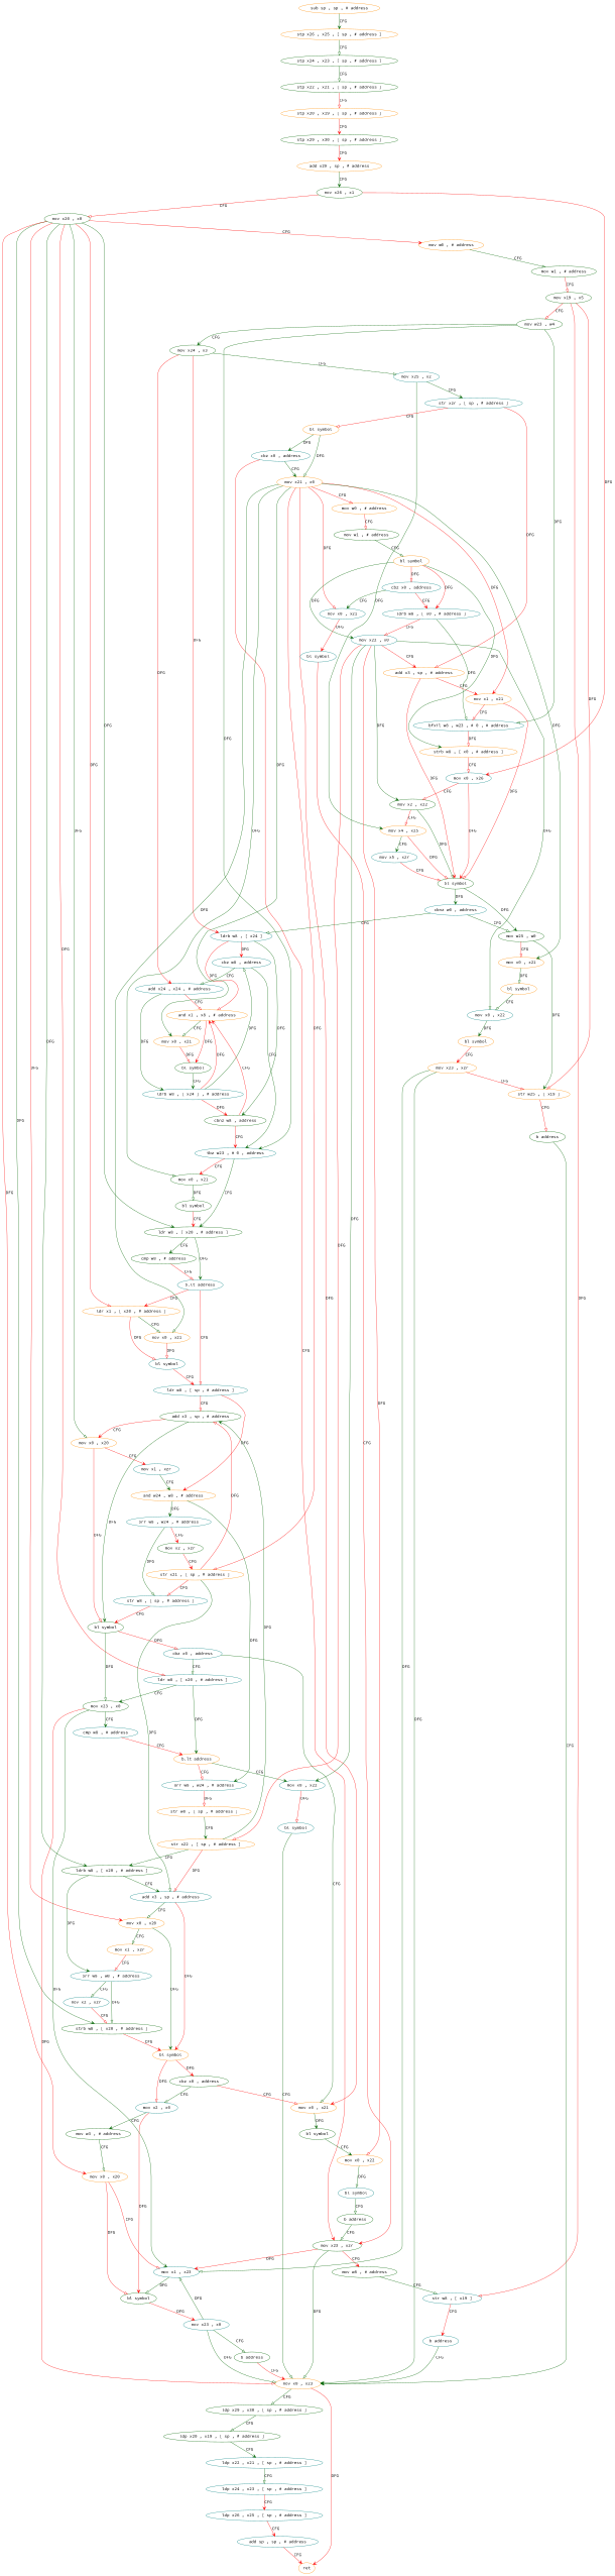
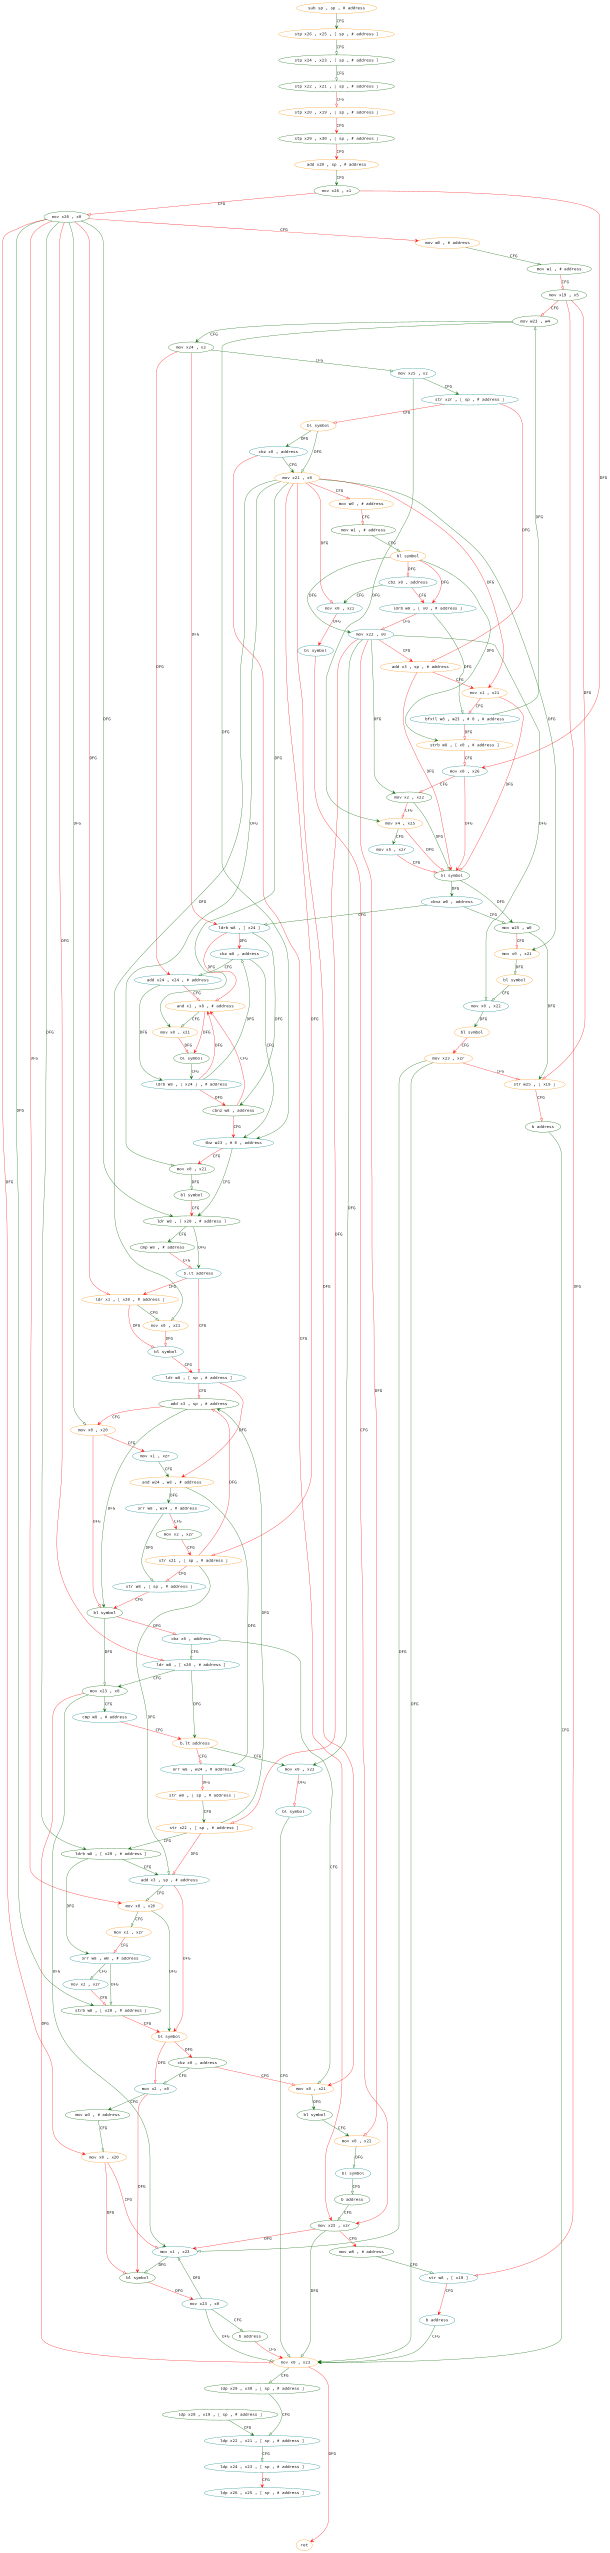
  digraph {
    fontname="Source Code Pro"
    node [color=teal fontname="Source Code Pro"]
    edge [arrowhead=vee color=red fontname="Source Code Pro"]
    n1 [color=darkorange label="sub sp , sp , # address"]
    n2 [color=darkorange label="stp x26 , x25 , [ sp , # address ]"]
    n3 [color=darkgreen label="stp x24 , x23 , [ sp , # address ]"]
    n4 [color=darkgreen label="stp x22 , x21 , [ sp , # address ]"]
    n5 [color=darkorange label="stp x20 , x19 , [ sp , # address ]"]
    n6 [color=darkgreen label="stp x29 , x30 , [ sp , # address ]"]
    n7 [color=darkorange label="add x29 , sp , # address"]
    n8 [color=darkgreen label="mov x26 , x1"]
    n9 [color=darkgreen label="mov x20 , x0"]
    n10 [label="mov x0 , x26"]
    n11 [color=darkorange label="mov w0 , # address"]
    n12 [color=darkgreen label="ldr w8 , [ x20 , # address ]"]
    n13 [color=darkorange label="ldr x1 , [ x20 , # address ]"]
    n14 [color=darkorange label="mov x0 , x20"]
    n15 [label="ldr w8 , [ x20 , # address ]"]
    n16 [color=darkgreen label="ldrb w8 , [ x20 , # address ]"]
    n17 [color=darkorange label="mov x0 , x20"]
    n18 [color=darkgreen label="strb w8 , [ x20 , # address ]"]
    n19 [color=darkorange label="mov x0 , x20"]
    n20 [color=darkgreen label="mov x2 , x22"]
    n21 [color=darkgreen label="bl symbol"]
    n22 [color=darkgreen label="mov w1 , # address"]
    n23 [color=darkgreen label="cmp w8 , # address"]
    n24 [label="b.lt address"]
    n25 [color=darkorange label="mov x0 , x21"]
    n26 [label="bl symbol"]
    n27 [color=darkgreen label="bl symbol"]
    n28 [label="mov x1 , xzr"]
    n29 [color=darkgreen label="mov x23 , x0"]
    n30 [color=darkorange label="b.lt address"]
    n31 [label="add x3 , sp , # address"]
    n32 [label="orr w8 , w8 , # address"]
    n33 [color=darkorange label="bl symbol"]
    n34 [color=darkorange label="mov x1 , xzr"]
    n35 [label="mov x1 , x23"]
    n36 [color=darkgreen label="bl symbol"]
    n37 [color=darkgreen label="mov x19 , x5"]
    n38 [color=darkgreen label="mov w23 , w4"]
    n39 [label="str w8 , [ x19 ]"]
    n40 [color=darkorange label="str w25 , [ x19 ]"]
    n41 [color=darkgreen label="mov x24 , x3"]
    n42 [label="bfxil w8 , w23 , # 0 , # address"]
    n43 [label="tbz w23 , # 0 , address"]
    n44 [label="b address"]
    n45 [color=darkgreen label="b address"]
    n46 [label="mov x25 , x2"]
    n47 [label="ldrb w8 , [ x24 ]"]
    n48 [label="add x24 , x24 , # address"]
    n49 [color=darkorange label="strb w8 , [ x0 , # address ]"]
    n50 [color=darkgreen label="mov x0 , x21"]
    n51 [label="str xzr , [ sp , # address ]"]
    n52 [color=darkorange label="mov x4 , x25"]
    n53 [label="cbz w8 , address"]
    n54 [color=darkorange label="and x1 , x8 , # address"]
    n55 [color=darkgreen label="cbnz w8 , address"]
    n56 [label="ldrb w8 , [ x24 ] , # address"]
    n57 [color=darkorange label="bl symbol"]
    n58 [color=darkorange label="add x3 , sp , # address"]
    n59 [label="mov x5 , xzr"]
    n60 [label="cbz x0 , address"]
    n61 [color=darkorange label="mov x21 , x0"]
    n62 [color=darkorange label="mov x1 , x21"]
    n63 [color=darkgreen label="mov x23 , xzr"]
    n64 [color=darkorange label="mov w0 , # address"]
    n65 [label="mov x0 , x21"]
    n66 [color=darkorange label="mov x0 , x21"]
    n67 [color=darkorange label="mov x0 , x21"]
    n68 [color=darkorange label="str x21 , [ sp , # address ]"]
    n69 [color=darkorange label="mov x0 , x21"]
    n70 [color=darkgreen label="mov w8 , # address"]
    n71 [color=darkorange label="mov x0 , x23"]
    n72 [color=darkgreen label="ldp x29 , x30 , [ sp , # address ]"]
    n73 [color=darkorange label=ret]
    n74 [color=darkgreen label="mov w1 , # address"]
    n75 [label="bl symbol"]
    n76 [color=darkorange label="bl symbol"]
    n77 [color=darkgreen label="bl symbol"]
    n78 [color=darkgreen label="bl symbol"]
    n79 [color=darkgreen label="add x3 , sp , # address"]
    n80 [label="str w8 , [ sp , # address ]"]
    n81 [color=darkgreen label="bl symbol"]
    n82 [color=darkgreen label="ldp x20 , x19 , [ sp , # address ]"]
    n83 [color=darkorange label="bl symbol"]
    n84 [label="cbz x0 , address"]
    n85 [label="ldrb w8 , [ x0 , # address ]"]
    n86 [label="mov x22 , x0"]
    n87 [label="mov x0 , x22"]
    n88 [color=darkorange label="mov x0 , x22"]
    n89 [label="mov x0 , x22"]
    n90 [color=darkorange label="str x22 , [ sp , # address ]"]
    n91 [label="ldp x22 , x21 , [ sp , # address ]"]
    n92 [label="ldp x24 , x23 , [ sp , # address ]"]
    n93 [label="ldp x26 , x25 , [ sp , # address ]"]
-   n94 [label="add sp , sp , # address"]
    n95 [color=darkorange label="bl symbol"]
    n96 [label="bl symbol"]
    n97 [label="bl symbol"]
    n98 [label="cbnz w0 , address"]
    n99 [color=darkgreen label="mov w25 , w0"]
    n100 [color=darkorange label="mov x23 , xzr"]
    n101 [label="ldr w8 , [ sp , # address ]"]
    n102 [color=darkorange label="and w24 , w8 , # address"]
    n103 [label="orr w8 , w24 , # address"]
    n104 [label="orr w8 , w24 , # address"]
    n105 [label="cbz x0 , address"]
    n106 [color=darkgreen label="mov x2 , xzr"]
    n107 [color=darkorange label="str w8 , [ sp , # address ]"]
    n108 [label="cmp w8 , # address"]
    n109 [color=darkgreen label="b address"]
    n110 [label="mov x2 , xzr"]
    n111 [color=darkgreen label="cbz x0 , address"]
    n112 [label="mov x2 , x0"]
    n113 [color=darkgreen label="mov w3 , # address"]
    n114 [label="mov x23 , x0"]
    n115 [color=darkgreen label="b address"]
    n1 -> n2 [color=darkgreen label=CFG]
    n2 -> n3 [arrowhead=onormal color=darkgreen label=CFG]
    n3 -> n4 [arrowhead=onormal color=darkgreen label=CFG]
    n4 -> n5 [arrowhead=onormal label=CFG]
    n5 -> n6 [label=CFG]
    n6 -> n7 [label=CFG]
    n7 -> n8 [color=darkgreen label=CFG]
    n8 -> n9 [arrowhead=onormal label=CFG]
    n8 -> n10 [label=DFG]
    n9 -> n11 [label=CFG]
    n9 -> n12 [color=darkgreen label=DFG]
    n9 -> n13 [arrowhead=onormal label=DFG]
    n9 -> n14 [arrowhead=onormal color=darkgreen label=DFG]
    n9 -> n15 [arrowhead=onormal label=DFG]
    n9 -> n16 [color=darkgreen label=DFG]
    n9 -> n17 [label=DFG]
    n9 -> n18 [color=darkgreen label=DFG]
    n9 -> n19 [label=DFG]
    n10 -> n20 [arrowhead=onormal label=CFG]
    n10 -> n21 [label=DFG]
    n11 -> n22 [arrowhead=onormal color=darkgreen label=CFG]
    n12 -> n23 [color=darkgreen label=CFG]
    n12 -> n24 [color=darkgreen label=DFG]
    n13 -> n25 [arrowhead=onormal color=darkgreen label=CFG]
    n13 -> n26 [arrowhead=onormal label=DFG]
    n14 -> n27 [arrowhead=onormal label=DFG]
    n14 -> n28 [label=CFG]
    n15 -> n29 [color=darkgreen label=CFG]
    n15 -> n30 [color=darkgreen label=DFG]
    n16 -> n31 [color=darkgreen label=CFG]
    n16 -> n32 [color=darkgreen label=DFG]
    n17 -> n33 [color=darkgreen label=DFG]
    n17 -> n34 [arrowhead=onormal color=darkgreen label=CFG]
    n18 -> n33 [label=CFG]
    n19 -> n35 [arrowhead=onormal label=CFG]
    n19 -> n36 [arrowhead=onormal label=DFG]
    n20 -> n21 [arrowhead=onormal color=darkgreen label=DFG]
    n20 -> n52 [arrowhead=onormal label=CFG]
    n21 -> n98 [color=darkgreen label=DFG]
    n21 -> n99 [color=darkgreen label=DFG]
    n22 -> n37 [arrowhead=onormal label=CFG]
    n23 -> n24 [arrowhead=onormal label=CFG]
    n24 -> n13 [label=CFG]
    n24 -> n101 [arrowhead=onormal label=CFG]
    n25 -> n26 [arrowhead=onormal label=DFG]
    n26 -> n101 [label=CFG]
    n27 -> n29 [arrowhead=onormal color=darkgreen label=DFG]
    n27 -> n105 [arrowhead=onormal label=DFG]
    n28 -> n102 [color=darkgreen label=CFG]
    n29 -> n35 [color=darkgreen label=DFG]
    n29 -> n71 [arrowhead=onormal label=DFG]
    n29 -> n108 [color=darkgreen label=CFG]
    n30 -> n89 [color=darkgreen label=CFG]
    n30 -> n104 [arrowhead=onormal label=CFG]
    n31 -> n17 [arrowhead=onormal color=darkgreen label=CFG]
    n31 -> n33 [label=DFG]
    n32 -> n18 [arrowhead=onormal color=darkgreen label=DFG]
    n32 -> n110 [arrowhead=onormal color=darkgreen label=CFG]
    n33 -> n111 [label=DFG]
    n33 -> n112 [arrowhead=onormal label=DFG]
    n34 -> n32 [arrowhead=onormal label=CFG]
    n35 -> n36 [arrowhead=onormal color=darkgreen label=DFG]
    n36 -> n114 [label=DFG]
    n37 -> n38 [arrowhead=onormal label=CFG]
    n37 -> n39 [arrowhead=onormal label=DFG]
    n37 -> n40 [arrowhead=onormal label=DFG]
    n38 -> n41 [color=darkgreen label=CFG]
-   n38 -> n42 [arrowhead=onormal color=darkgreen label=DFG]
+   n42 -> n38 [arrowhead=onormal color=darkgreen label=DFG]
    n38 -> n43 [color=darkgreen label=DFG]
    n39 -> n44 [label=CFG]
    n40 -> n45 [arrowhead=onormal label=CFG]
    n41 -> n46 [arrowhead=onormal color=darkgreen label=CFG]
    n41 -> n47 [label=DFG]
    n41 -> n48 [label=DFG]
    n42 -> n49 [arrowhead=onormal label=DFG]
    n43 -> n12 [color=darkgreen label=CFG]
    n43 -> n50 [label=CFG]
    n44 -> n71 [color=darkgreen label=CFG]
    n45 -> n71 [color=darkgreen label=CFG]
    n46 -> n51 [color=darkgreen label=CFG]
    n46 -> n52 [color=darkgreen label=DFG]
    n47 -> n53 [label=DFG]
    n47 -> n54 [arrowhead=onormal label=DFG]
    n47 -> n55 [color=darkgreen label=DFG]
    n48 -> n54 [arrowhead=onormal label=CFG]
    n48 -> n56 [color=darkgreen label=DFG]
    n49 -> n10 [arrowhead=onormal label=CFG]
    n50 -> n77 [arrowhead=onormal color=darkgreen label=DFG]
    n51 -> n57 [arrowhead=onormal label=CFG]
    n51 -> n58 [arrowhead=onormal label=DFG]
    n52 -> n21 [arrowhead=onormal label=DFG]
    n52 -> n59 [color=darkgreen label=CFG]
    n53 -> n43 [color=darkgreen label=CFG]
    n53 -> n48 [arrowhead=onormal color=darkgreen label=CFG]
    n54 -> n67 [arrowhead=onormal color=darkgreen label=CFG]
    n54 -> n78 [label=DFG]
    n55 -> n43 [label=CFG]
    n55 -> n54 [label=CFG]
    n56 -> n53 [arrowhead=onormal color=darkgreen label=DFG]
    n56 -> n54 [label=DFG]
    n56 -> n55 [label=DFG]
    n57 -> n60 [color=darkgreen label=DFG]
    n57 -> n61 [arrowhead=onormal color=darkgreen label=DFG]
    n58 -> n21 [label=DFG]
    n58 -> n62 [label=CFG]
    n59 -> n21 [arrowhead=onormal label=CFG]
    n60 -> n61 [color=darkgreen label=CFG]
    n60 -> n63 [label=CFG]
    n61 -> n25 [arrowhead=onormal color=darkgreen label=DFG]
    n61 -> n50 [arrowhead=onormal color=darkgreen label=DFG]
    n61 -> n62 [label=DFG]
    n61 -> n64 [arrowhead=onormal label=CFG]
    n61 -> n65 [arrowhead=onormal label=DFG]
    n61 -> n66 [color=darkgreen label=DFG]
    n61 -> n67 [color=darkgreen label=DFG]
    n61 -> n68 [arrowhead=onormal label=DFG]
    n61 -> n69 [label=DFG]
    n62 -> n21 [arrowhead=onormal label=DFG]
    n62 -> n42 [arrowhead=onormal label=CFG]
    n63 -> n35 [label=DFG]
    n63 -> n70 [label=CFG]
    n63 -> n71 [arrowhead=onormal color=darkgreen label=DFG]
    n64 -> n74 [arrowhead=onormal label=CFG]
    n65 -> n75 [label=DFG]
    n66 -> n76 [arrowhead=onormal color=darkgreen label=DFG]
    n67 -> n78 [arrowhead=onormal label=DFG]
    n68 -> n31 [arrowhead=onormal color=darkgreen label=DFG]
    n68 -> n79 [arrowhead=onormal label=DFG]
    n68 -> n80 [arrowhead=onormal label=CFG]
    n69 -> n81 [color=darkgreen label=DFG]
    n70 -> n39 [arrowhead=onormal color=darkgreen label=CFG]
    n71 -> n72 [arrowhead=onormal color=darkgreen label=CFG]
    n71 -> n73 [label=DFG]
-   n72 -> n82 [arrowhead=onormal color=darkgreen label=CFG]
+   n72 -> n91 [arrowhead=onormal color=darkgreen label=CFG]
    n74 -> n83 [arrowhead=onormal color=darkgreen label=CFG]
    n75 -> n63 [label=CFG]
    n76 -> n87 [arrowhead=onormal color=darkgreen label=CFG]
    n77 -> n12 [label=CFG]
    n78 -> n56 [color=darkgreen label=CFG]
    n79 -> n14 [label=CFG]
    n79 -> n27 [color=darkgreen label=DFG]
    n80 -> n27 [label=CFG]
    n81 -> n88 [color=darkgreen label=CFG]
    n82 -> n91 [color=darkgreen label=CFG]
    n83 -> n49 [color=darkgreen label=DFG]
    n83 -> n84 [arrowhead=onormal label=DFG]
    n83 -> n85 [label=DFG]
    n83 -> n86 [color=darkgreen label=DFG]
    n84 -> n65 [color=darkgreen label=CFG]
    n84 -> n85 [label=CFG]
    n85 -> n42 [arrowhead=onormal color=darkgreen label=DFG]
    n85 -> n86 [arrowhead=onormal label=CFG]
    n86 -> n20 [color=darkgreen label=DFG]
    n86 -> n58 [label=CFG]
    n86 -> n87 [arrowhead=onormal color=darkgreen label=DFG]
    n86 -> n88 [arrowhead=onormal label=DFG]
    n86 -> n89 [color=darkgreen label=DFG]
    n86 -> n90 [arrowhead=onormal label=DFG]
    n87 -> n95 [color=darkgreen label=DFG]
    n88 -> n96 [arrowhead=onormal color=darkgreen label=DFG]
    n89 -> n97 [arrowhead=onormal label=DFG]
    n90 -> n16 [color=darkgreen label=CFG]
    n90 -> n31 [arrowhead=onormal label=DFG]
    n90 -> n79 [color=darkgreen label=DFG]
    n91 -> n92 [arrowhead=onormal color=darkgreen label=CFG]
    n92 -> n93 [label=CFG]
-   n93 -> n94 [label=CFG]
-   n94 -> n73 [label=CFG]
    n95 -> n100 [label=CFG]
    n96 -> n109 [arrowhead=onormal color=darkgreen label=CFG]
    n97 -> n71 [arrowhead=onormal color=darkgreen label=CFG]
    n98 -> n47 [arrowhead=onormal color=darkgreen label=CFG]
    n98 -> n99 [arrowhead=onormal color=darkgreen label=CFG]
    n99 -> n40 [color=darkgreen label=DFG]
    n99 -> n66 [arrowhead=onormal label=CFG]
    n100 -> n35 [arrowhead=onormal color=darkgreen label=DFG]
    n100 -> n40 [arrowhead=onormal label=CFG]
    n100 -> n71 [color=darkgreen label=DFG]
    n101 -> n79 [arrowhead=onormal label=CFG]
    n101 -> n102 [label=DFG]
    n102 -> n103 [color=darkgreen label=DFG]
    n102 -> n104 [color=darkgreen label=DFG]
    n103 -> n80 [arrowhead=onormal color=darkgreen label=DFG]
    n103 -> n106 [label=CFG]
    n104 -> n107 [arrowhead=onormal label=DFG]
    n105 -> n15 [arrowhead=onormal color=darkgreen label=CFG]
    n105 -> n69 [arrowhead=onormal color=darkgreen label=CFG]
    n106 -> n68 [label=CFG]
    n107 -> n90 [color=darkgreen label=CFG]
    n108 -> n30 [label=CFG]
    n109 -> n63 [arrowhead=onormal color=darkgreen label=CFG]
    n110 -> n18 [arrowhead=onormal label=CFG]
    n111 -> n69 [arrowhead=onormal label=CFG]
    n111 -> n112 [arrowhead=onormal color=darkgreen label=CFG]
    n112 -> n36 [label=DFG]
    n112 -> n113 [color=darkgreen label=CFG]
    n113 -> n19 [arrowhead=onormal color=darkgreen label=CFG]
    n114 -> n35 [arrowhead=onormal color=darkgreen label=DFG]
    n114 -> n71 [arrowhead=onormal color=darkgreen label=DFG]
    n114 -> n115 [arrowhead=onormal color=darkgreen label=CFG]
    n115 -> n71 [label=CFG]
  }
